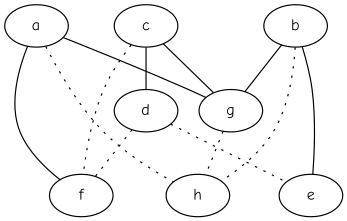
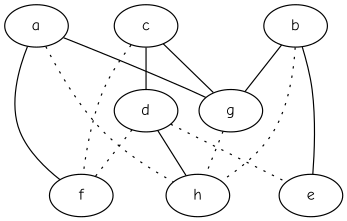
  graph {
    fontname="Comic Neue"
    node [fontname="Comic Neue"]
    edge [fontname="Comic Neue"]
    a
    f
    g
    h
    b
    e
    c
    d
    a -- f
    a -- g
    a -- h [style=dotted]
    g -- h [style=dotted]
    b -- g [style=solid]
    b -- h [style=dotted]
    b -- e
    c -- f [style=dotted]
    c -- g
    c -- d
    d -- f [style=dotted]
+   d -- h
    d -- e [style=dotted]
  }
